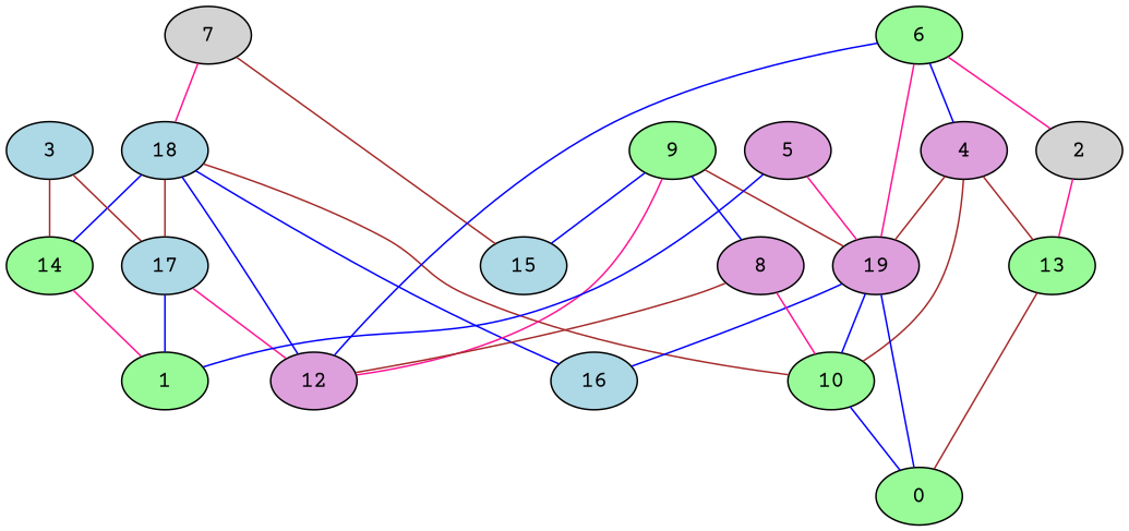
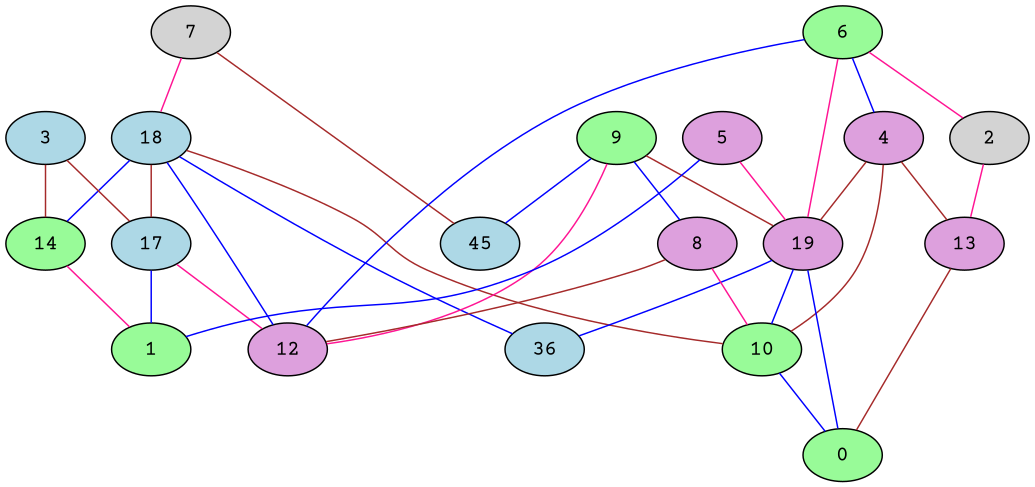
  digraph {
    fontname="Courier Prime"
    node [fillcolor=palegreen fontname="Courier Prime" style=filled]
    edge [color=blue dir=none fontname="Courier Prime"]
    14
    1
    7 [fillcolor=lightgrey]
    18 [fillcolor=lightblue]
    4 [fillcolor=plum]
-   15 [fillcolor=lightblue]
+   15 [fillcolor=lightblue label=45]
    17 [fillcolor=lightblue]
    12 [fillcolor=plum]
    10
-   16 [fillcolor=lightblue]
-   13
+   16 [fillcolor=lightblue label=36]
+   13 [fillcolor=plum]
    19 [fillcolor=plum]
    2 [fillcolor=lightgrey]
    0
    9
    8 [fillcolor=plum]
    6
    5 [fillcolor=plum]
    3 [fillcolor=lightblue]
    subgraph sub_1 {
      14
      1
      7
      18
      4
      15
      17
      12
      10
      16
      13
      19
      2
      0
      9
      8
      6
      5
      3
    }
    14 -> 1 [color=deeppink]
    7 -> 18 [color=deeppink]
    7 -> 15 [color=brown]
    18 -> 14
    18 -> 17 [color=brown]
    18 -> 12
    18 -> 10 [color=brown]
    18 -> 16
    4 -> 10 [color=brown]
    4 -> 13 [color=brown]
    4 -> 19 [color=brown]
    17 -> 1
    17 -> 12 [color=deeppink]
    10 -> 0
    13 -> 0 [color=brown]
    19 -> 10
    19 -> 16
    19 -> 0
    2 -> 13 [color=deeppink]
    9 -> 15
    9 -> 12 [color=deeppink]
    9 -> 19 [color=brown]
    9 -> 8
    8 -> 12 [color=brown]
    8 -> 10 [color=deeppink]
    6 -> 4
    6 -> 12
    6 -> 19 [color=deeppink]
    6 -> 2 [color=deeppink]
    5 -> 1
    5 -> 19 [color=deeppink]
    3 -> 14 [color=brown]
    3 -> 17 [color=brown]
  }
